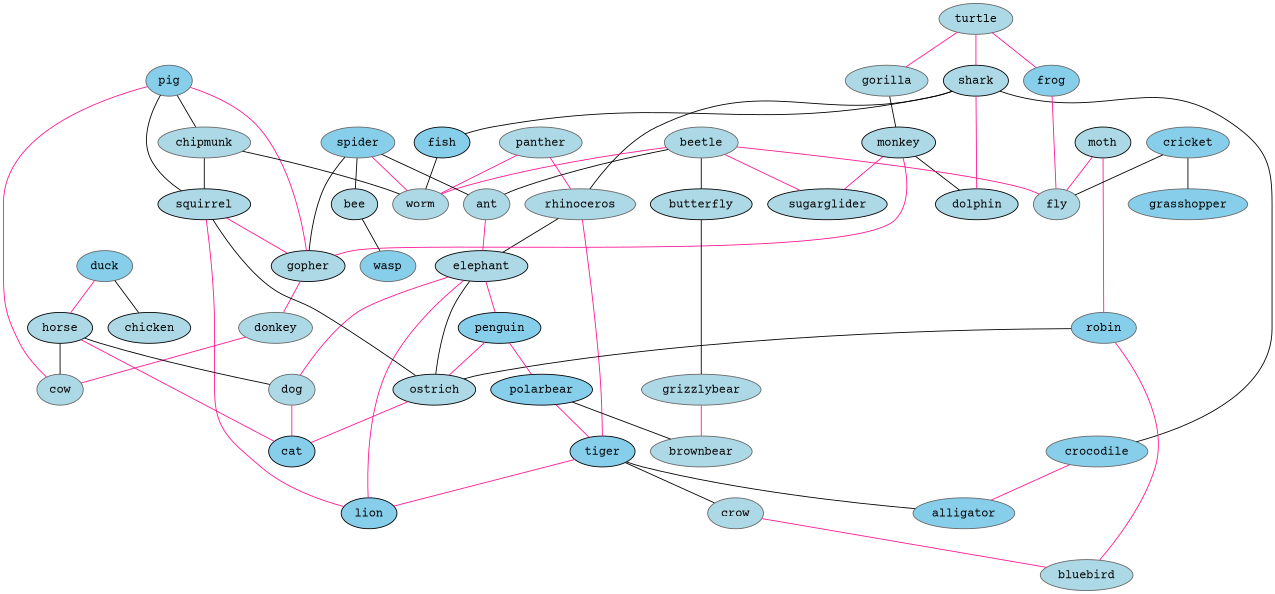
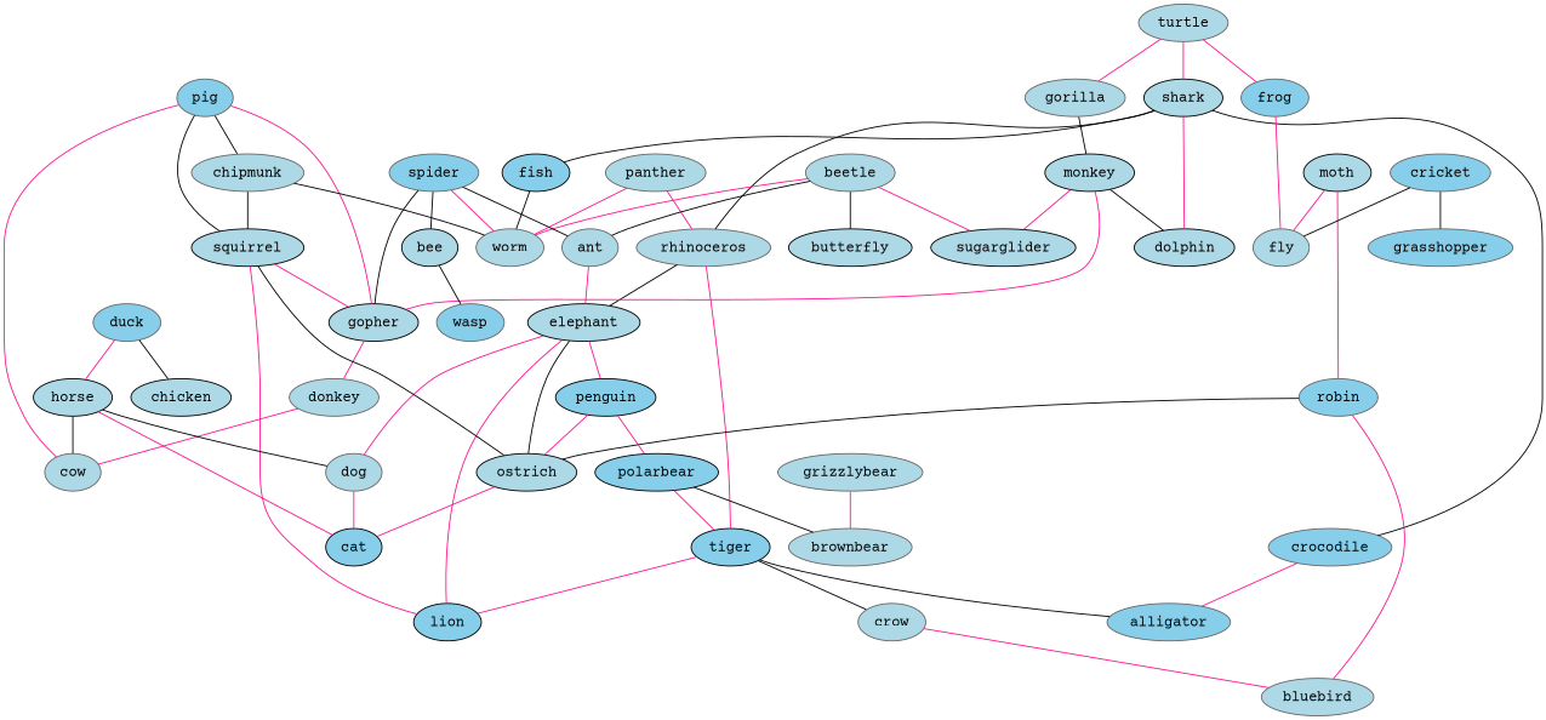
  strict graph {
    fontname="Courier Prime"
    node [color=gray40 fillcolor=lightblue fontname="Courier Prime" style=filled]
    edge [color=deeppink fontname="Courier Prime" weight=1]
    shark [color=black]
    turtle
    gorilla
    frog [fillcolor=skyblue]
    fish [color=black fillcolor=skyblue]
    rhinoceros
    dolphin [color=black]
    crocodile [fillcolor=skyblue]
    monkey [color=black]
    fly
    worm
    elephant [color=black]
    tiger [color=black fillcolor=skyblue]
    alligator [fillcolor=skyblue]
    crow
    bluebird
    moth [color=black]
    robin [fillcolor=skyblue]
    ostrich [color=black]
    panther
    beetle
    ant
    butterfly [color=black]
    sugarglider [color=black]
    grizzlybear
    spider [fillcolor=skyblue]
    gopher [color=black]
    bee [color=black]
    donkey
    wasp [fillcolor=skyblue]
    pig [fillcolor=skyblue]
    chipmunk
    squirrel [color=black]
    cow
    lion [color=black fillcolor=skyblue]
    penguin [color=black fillcolor=skyblue]
    dog
    duck [fillcolor=skyblue]
    chicken [color=black]
    horse [color=black]
    cat [color=black fillcolor=skyblue]
    polarbear [color=black fillcolor=skyblue]
    brownbear
    cricket [fillcolor=skyblue]
    grasshopper [fillcolor=skyblue]
    shark -- fish [color=black]
    shark -- rhinoceros [color=black]
    shark -- dolphin
    shark -- crocodile [color=black]
    turtle -- shark
    turtle -- gorilla
    turtle -- frog
    gorilla -- monkey [color=black]
    frog -- fly
    fish -- worm [color=black]
    rhinoceros -- elephant [color=black]
    rhinoceros -- tiger
    crocodile -- alligator
    monkey -- dolphin [color=black]
    monkey -- sugarglider
    monkey -- gopher
    elephant -- ostrich [color=black]
    elephant -- lion
    elephant -- penguin
    elephant -- dog
    tiger -- alligator [color=black]
    tiger -- crow [color=black]
    tiger -- lion
    crow -- bluebird
    moth -- fly
    moth -- robin
    robin -- bluebird
    robin -- ostrich [color=black]
    ostrich -- cat
    panther -- rhinoceros
    panther -- worm
-   beetle -- fly
    beetle -- worm
    beetle -- ant [color=black]
    beetle -- butterfly [color=black]
    beetle -- sugarglider
    ant -- elephant
-   butterfly -- grizzlybear [color=black]
    grizzlybear -- brownbear
    spider -- worm
    spider -- ant [color=black]
    spider -- gopher [color=black]
    spider -- bee [color=black]
    gopher -- donkey
    bee -- wasp [color=black]
    donkey -- cow
    pig -- gopher
    pig -- chipmunk [color=black]
    pig -- squirrel [color=black]
    pig -- cow
    chipmunk -- worm [color=black]
    chipmunk -- squirrel [color=black]
    squirrel -- ostrich [color=black]
    squirrel -- gopher
    squirrel -- lion
    penguin -- ostrich
    penguin -- polarbear
    dog -- cat
    duck -- chicken [color=black]
    duck -- horse
    horse -- cow [color=black]
    horse -- dog [color=black]
    horse -- cat
    polarbear -- tiger
    polarbear -- brownbear [color=black]
    cricket -- fly [color=black]
    cricket -- grasshopper [color=black]
  }
